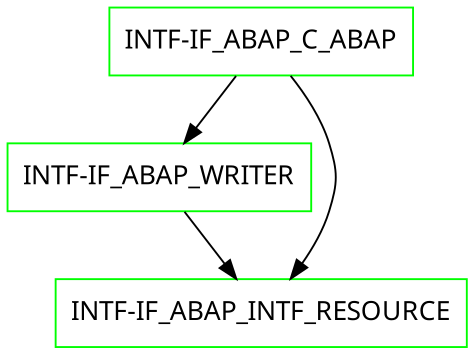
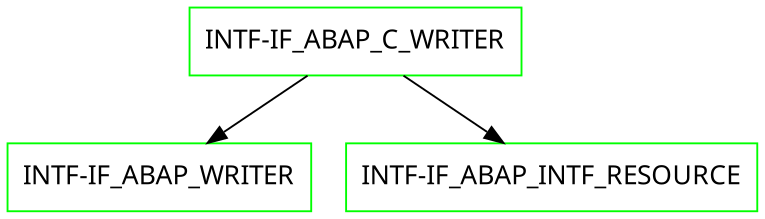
  digraph {
    fontname="Noto Sans"
    node [color=green fontname="Noto Sans" shape=box]
    edge [fontname="Noto Sans"]
-   "INTF-IF_ABAP_C_WRITER" [label="INTF-IF_ABAP_C_ABAP"]
+   "INTF-IF_ABAP_C_WRITER"
    "INTF-IF_ABAP_WRITER"
    n3 [label="INTF-IF_ABAP_INTF_RESOURCE"]
    "INTF-IF_ABAP_C_WRITER" -> "INTF-IF_ABAP_WRITER"
    "INTF-IF_ABAP_C_WRITER" -> n3
-   "INTF-IF_ABAP_WRITER" -> n3
  }
